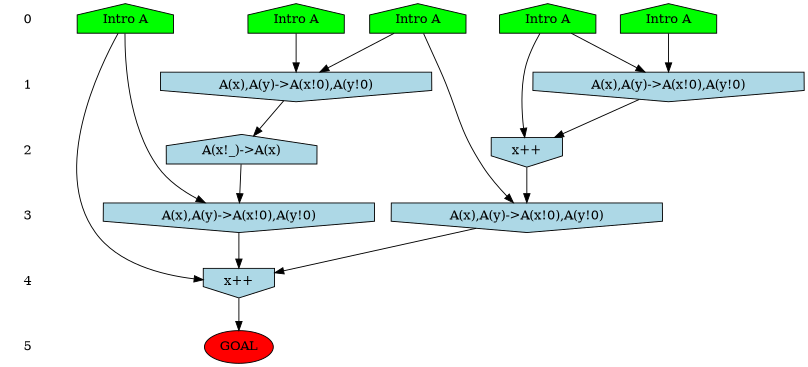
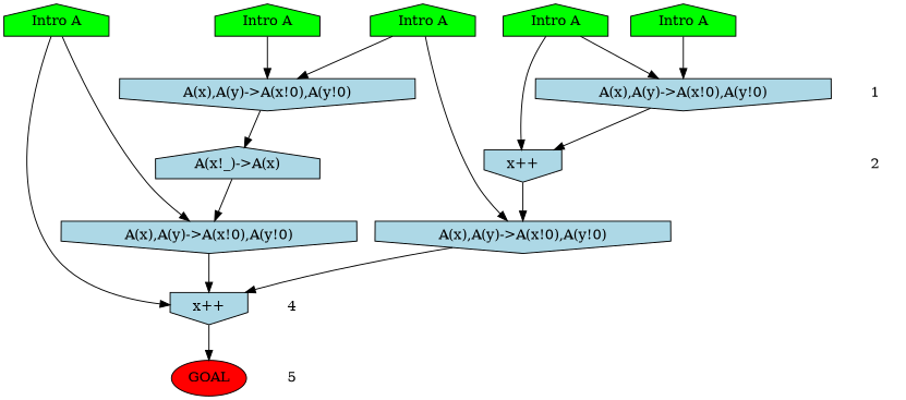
  digraph {
    ranksep=.5
    node [shape=plaintext fillcolor=lightblue style=filled]
-   0 [fillcolor="" style=""]
    n2 [fillcolor=green label="Intro A" shape=house]
    n3 [fillcolor=green label="Intro A" shape=house]
    n4 [fillcolor=green label="Intro A" shape=house]
    n5 [fillcolor=green label="Intro A" shape=house]
    n6 [fillcolor=green label="Intro A" shape=house]
    1 [fillcolor="" style=""]
    n8 [label="A(x),A(y)->A(x!0),A(y!0)" shape=invhouse]
    n9 [label="A(x),A(y)->A(x!0),A(y!0)" shape=invhouse]
    2 [fillcolor="" style=""]
    n11 [label="A(x!_)->A(x)" shape=house]
    n12 [label="x++" shape=invhouse]
-   3 [fillcolor="" style=""]
    n14 [label="A(x),A(y)->A(x!0),A(y!0)" shape=invhouse]
    n15 [label="A(x),A(y)->A(x!0),A(y!0)" shape=invhouse]
    4 [fillcolor="" style=""]
    n17 [label="x++" shape=invhouse]
    5 [fillcolor="" style=""]
    n19 [fillcolor=red label=GOAL shape=""]
    subgraph sub_1 {
      rank=same
-     0
      n2
      n3
      n4
      n5
      n6
    }
    subgraph sub_2 {
      rank=same
      1
      n8
      n9
    }
    subgraph sub_3 {
      rank=same
      2
      n11
      n12
    }
    subgraph sub_4 {
      rank=same
-     3
      n14
      n15
    }
    subgraph sub_5 {
      rank=same
      4
      n17
    }
    subgraph sub_6 {
      rank=same
      5
      n19
    }
-   0 -> 1 [style=invis]
    n2 -> n14
    n2 -> n17
    n3 -> n8
    n3 -> n15
    n4 -> n9
    n5 -> n8
    n6 -> n9
    n6 -> n12
    1 -> 2 [style=invis]
    n8 -> n11
    n9 -> n12
-   2 -> 3 [style=invis]
    n11 -> n14
    n12 -> n15
-   3 -> 4 [style=invis]
    n14 -> n17
    n15 -> n17
    4 -> 5 [style=invis]
    n17 -> n19
  }
